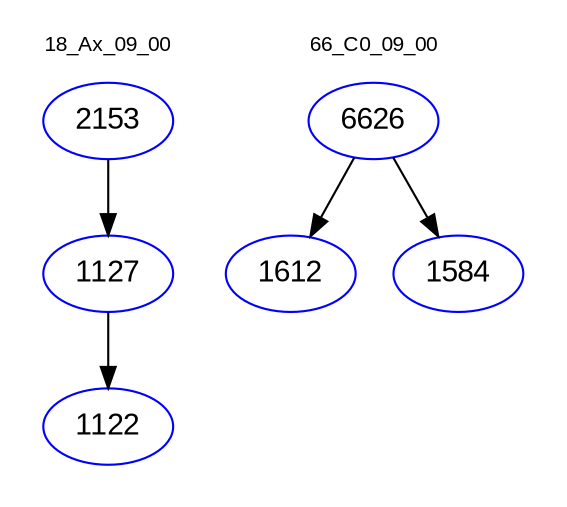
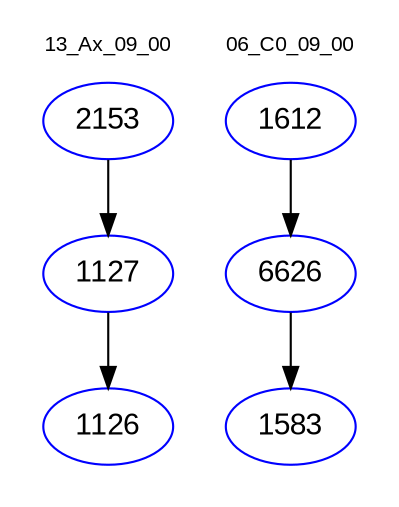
  digraph {
    fontname="Liberation Sans"
    node [color=blue fontname="Liberation Sans"]
    edge [color=black fontname="Liberation Sans"]
    n1 [label=2153]
    n2 [label=1127]
-   n3 [label=1122]
+   n3 [label=1126]
    n4 [label=1612]
    n5 [label=6626]
-   n6 [label=1584]
+   n6 [label=1583]
    subgraph cluster_1 {
      color=white
      fontsize=10
-     label="18_Ax_09_00"
+     label="13_Ax_09_00"
      n1
      n2
      n3
    }
    subgraph cluster_2 {
      color=white
      fontsize=10
-     label="66_C0_09_00"
+     label="06_C0_09_00"
      n4
      n5
      n6
    }
    n1 -> n2
    n2 -> n3
-   n5 -> n4
+   n4 -> n5
    n5 -> n6
  }
